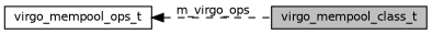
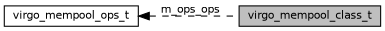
  digraph {
    rankdir=LR
    node [color=black fontname=Helvetica fontsize=10 shape=record style=filled]
    n1 [fillcolor=grey75 fontcolor=black height=0.2 label=virgo_mempool_class_t width=0.4]
    n2 [fillcolor=white height=0.2 label=virgo_mempool_ops_t width=0.4]
-   n2 -> n1 [color=black dir=back fontname=Helvetica fontsize=10 label=" m_virgo_ops" labelfontname=Helvetica labelfontsize=10 style=dashed]
+   n2 -> n1 [color=black dir=back fontname=Helvetica fontsize=10 label=" m_ops_ops" labelfontname=Helvetica labelfontsize=10 style=dashed]
  }
